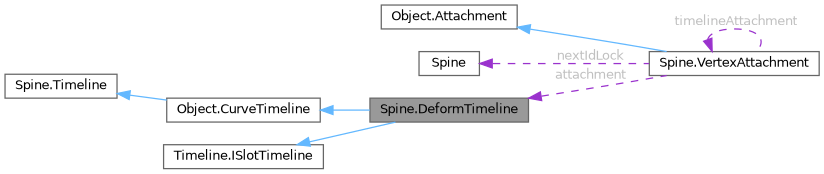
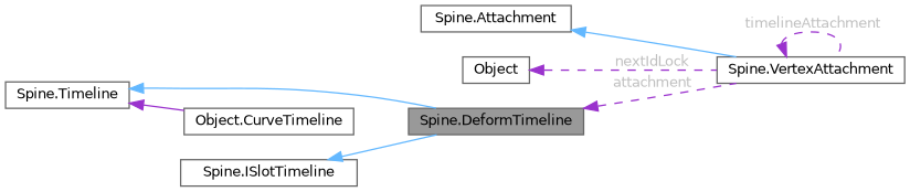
  digraph {
    rankdir=LR
    node [color=gray40 fillcolor=white fontname=Helvetica fontsize=10 shape=box style=filled]
    edge [color=steelblue1 dir=back fontname=Helvetica fontsize=10 labelfontname=Helvetica labelfontsize=10 style=solid]
    n1 [fillcolor=grey60 fontcolor=black height=0.2 label="Spine.DeformTimeline" width=0.4]
    n2 [height=0.2 label="Spine.VertexAttachment" width=0.4]
    n3 [height=0.2 label="Object.CurveTimeline" width=0.4]
    n4 [height=0.2 label="Spine.Timeline" width=0.4]
-   n5 [height=0.2 label="Timeline.ISlotTimeline" width=0.4]
-   n6 [height=0.2 label="Object.Attachment" width=0.4]
-   n7 [height=0.2 label=Spine width=0.4]
+   n5 [height=0.2 label="Spine.ISlotTimeline" width=0.4]
+   n6 [height=0.2 label="Spine.Attachment" width=0.4]
+   n7 [height=0.2 label=Object width=0.4]
    n1 -> n2 [color=darkorchid3 fontcolor=grey label=" attachment" style=dashed]
    n2 -> n2 [color=darkorchid3 fontcolor=grey label=" timelineAttachment" style=dashed]
-   n3 -> n1
-   n4 -> n3
+   n4 -> n1
+   n4 -> n3 [color=darkorchid3]
    n5 -> n1
    n6 -> n2
    n7 -> n2 [color=darkorchid3 fontcolor=grey label=" nextIdLock" style=dashed]
  }
